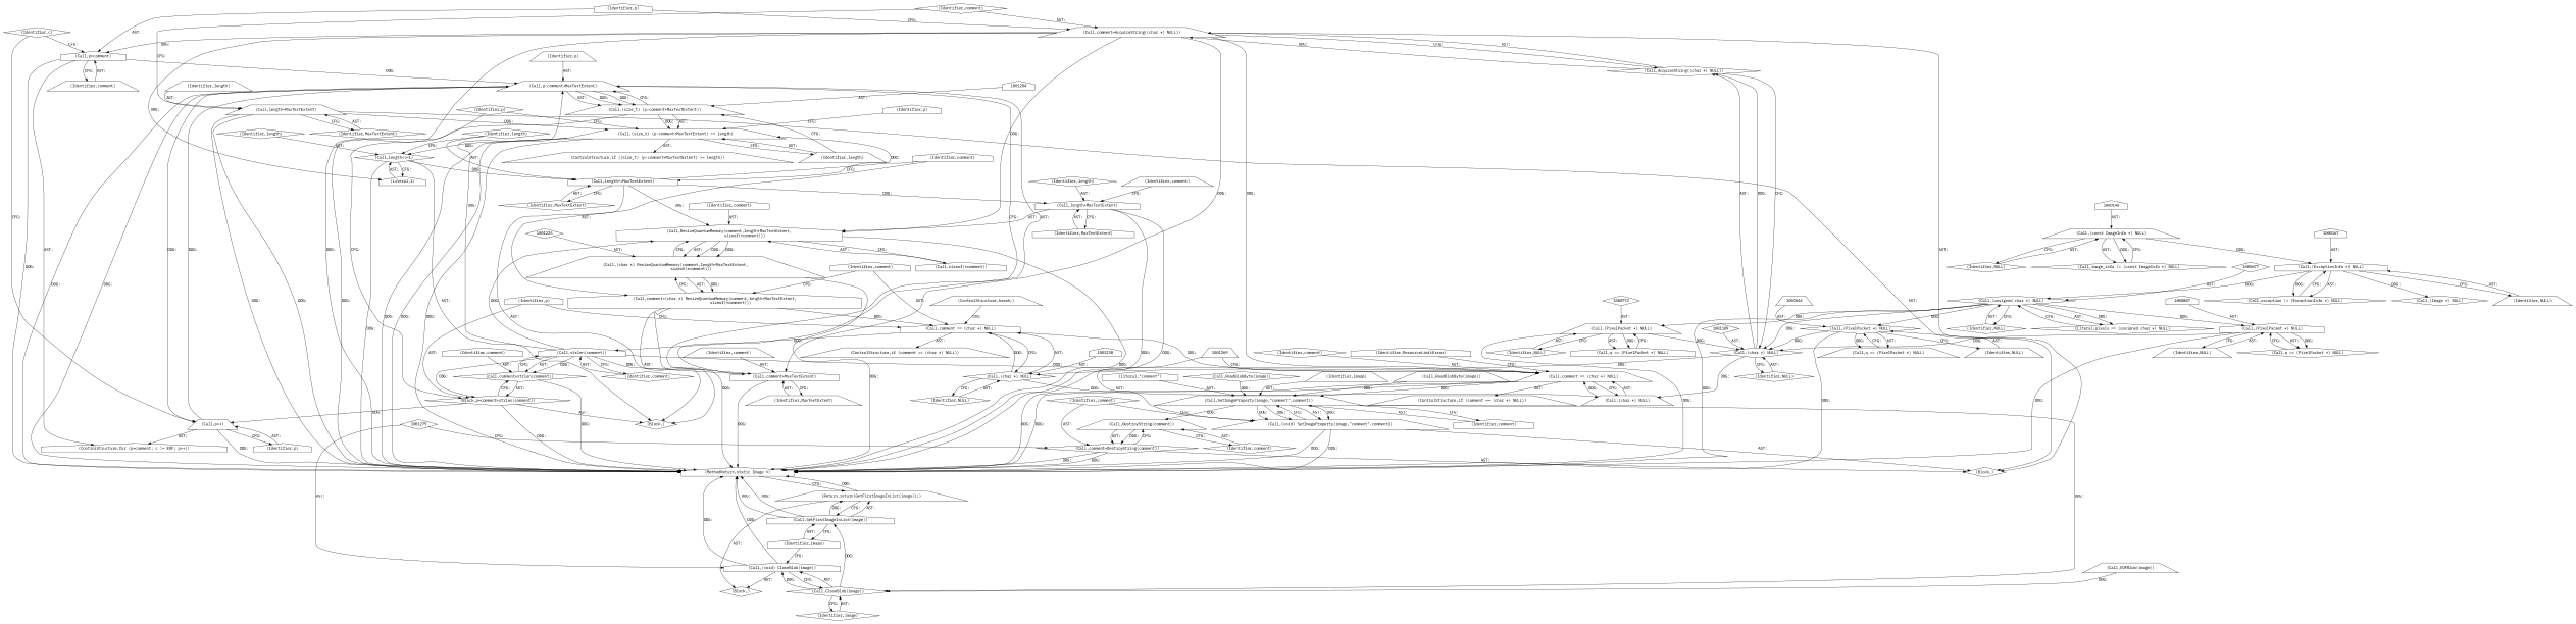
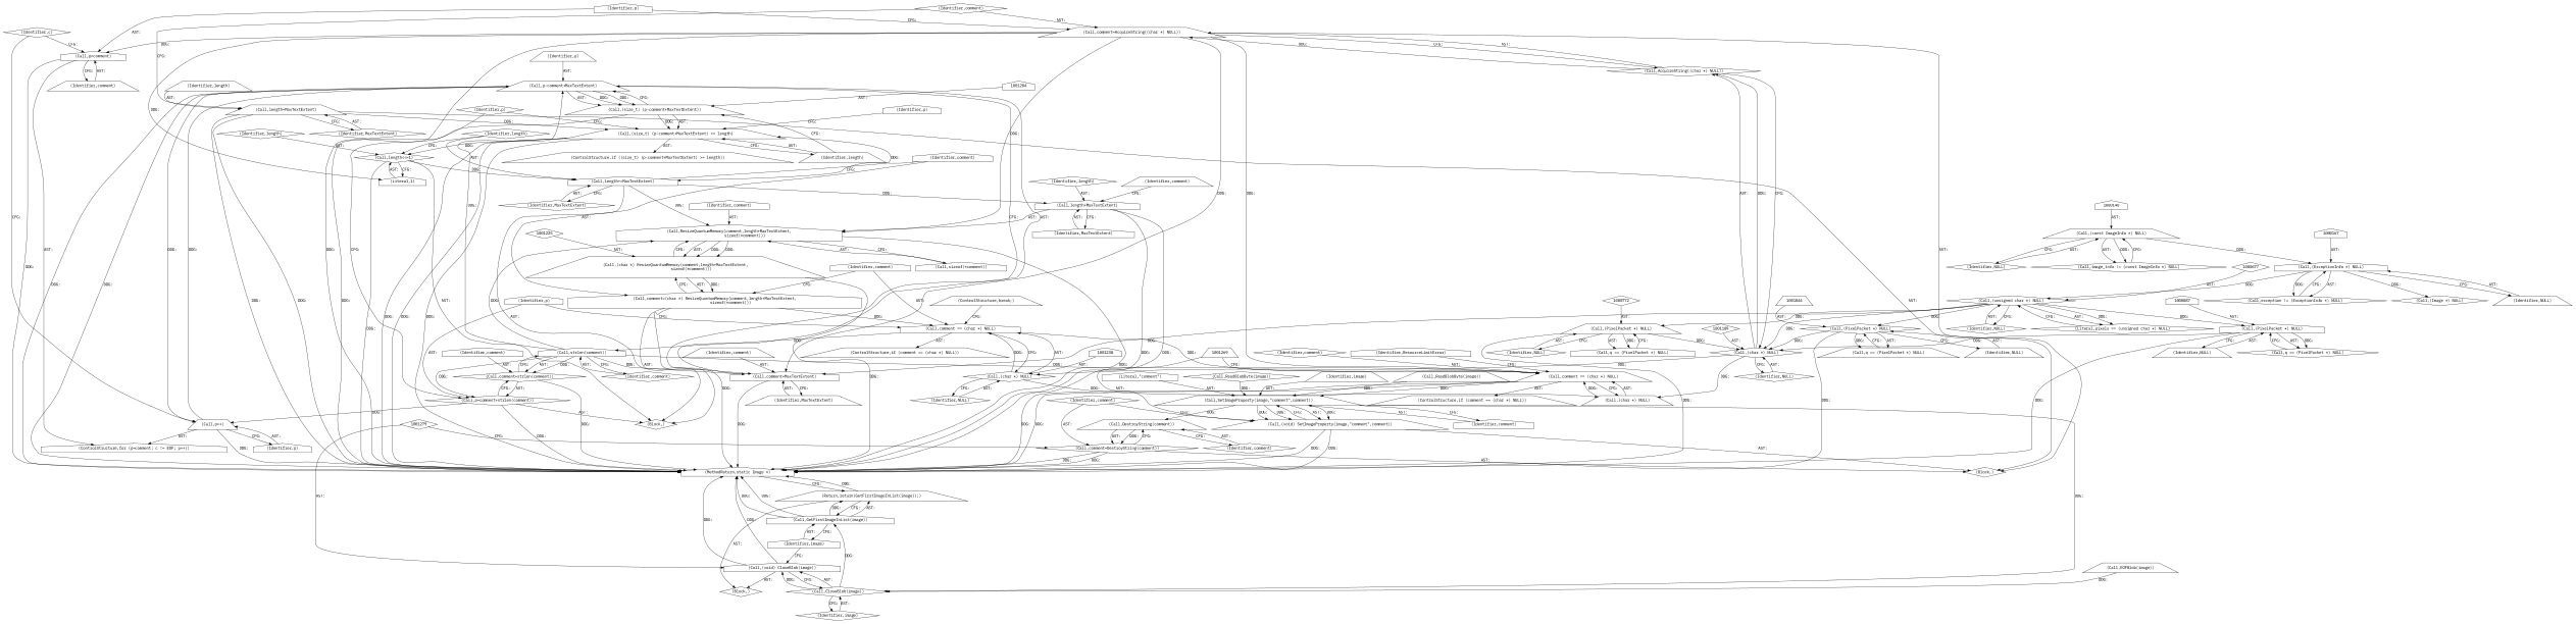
  digraph {
    fontname="IBM Plex Mono"
    node [fontname="IBM Plex Mono" shape=diamond]
    edge [fontname="IBM Plex Mono"]
    n1 [label="(Call,p-comment+MaxTextExtent)" shape=trapezium]
    n2 [label="(Call,p++)" shape=trapezium]
    n3 [label="(Call,(size_t) (p-comment+MaxTextExtent))" shape=trapezium]
    n4 [label="(Call,comment+MaxTextExtent)" shape=house]
    n5 [label="(MethodReturn,static Image *)" shape=house]
    n6 [label="(Identifier,p)" shape=house]
    n7 [label="(ControlStructure,for (p=comment; c != EOF; p++))" shape=house]
    n8 [label="(Call,(size_t) (p-comment+MaxTextExtent) >= length)" shape=trapezium]
    n9 [label="(Identifier,MaxTextExtent)" shape=trapezium]
    n10 [label="(Return,return(GetFirstImageInList(image));)" shape=trapezium]
    n11 [label="(Call,p=comment)" shape=house]
    n12 [label="(Identifier,comment)" shape=trapezium]
    n13 [label="(Call,comment=AcquireString((char *) NULL))" shape=trapezium]
    n14 [label="(Call,AcquireString((char *) NULL))"]
    n15 [label="(Call,ResizeQuantumMemory(comment,length+MaxTextExtent,\n              sizeof(*comment)))" shape=house]
    n16 [label="(Call,comment == (char *) NULL)" shape=trapezium]
    n17 [label="(Block,)"]
    n18 [label="(Literal,1)" shape=house]
    n19 [label="(Call,(char *) NULL)"]
    n20 [label="(Call,(char *) ResizeQuantumMemory(comment,length+MaxTextExtent,\n              sizeof(*comment)))" shape=trapezium]
    n21 [label="(Call,sizeof(*comment))" shape=house]
    n22 [label="(Call,(char *) NULL)" shape=trapezium]
    n23 [label="(Call,SetImageProperty(image,\"comment\",comment))" shape=trapezium]
    n24 [label="(ControlStructure,if (comment == (char *) NULL))" shape=trapezium]
    n25 [label="(Call,(char *) NULL)"]
    n26 [label="(Identifier,NULL)"]
    n27 [label="(Call,comment == (char *) NULL)" shape=house]
    n28 [label="(Identifier,NULL)"]
    n29 [label="(Call,(unsigned char *) NULL)"]
    n30 [label="(Call,(PixelPacket *) NULL)" shape=trapezium]
    n31 [label="(Call,(PixelPacket *) NULL)"]
    n32 [label="(Call,(PixelPacket *) NULL)" shape=house]
    n33 [label="(Literal,pixels == (unsigned char *) NULL)"]
    n34 [label="(Identifier,NULL)"]
    n35 [label="(Call,q == (PixelPacket *) NULL)" shape=house]
    n36 [label="(Identifier,NULL)"]
    n37 [label="(Identifier,NULL)" shape=trapezium]
    n38 [label="(Call,q == (PixelPacket *) NULL)" shape=trapezium]
    n39 [label="(Call,q == (PixelPacket *) NULL)"]
    n40 [label="(Identifier,NULL)" shape=trapezium]
    n41 [label="(Call,(ExceptionInfo *) NULL)" shape=house]
    n42 [label="(Call,(Image *) NULL)"]
    n43 [label="(Identifier,NULL)" shape=trapezium]
    n44 [label="(Call,exception != (ExceptionInfo *) NULL)"]
    n45 [label="(Call,(const ImageInfo *) NULL)" shape=trapezium]
    n46 [label="(Call,image_info != (const ImageInfo *) NULL)"]
    n47 [label="(Identifier,NULL)"]
    n48 [label="(Call,strlen(comment))" shape=house]
-   n49 [label="(Block,p=comment+strlen(comment))"]
+   n49 [label="(Call,p=comment+strlen(comment))"]
    n50 [label="(Call,comment+strlen(comment))"]
    n51 [label="(Identifier,comment)"]
    n52 [label="(Block,)"]
    n53 [label="(ControlStructure,if (comment == (char *) NULL))" shape=trapezium]
    n54 [label="(Call,comment=(char *) ResizeQuantumMemory(comment,length+MaxTextExtent,\n              sizeof(*comment)))" shape=house]
    n55 [label="(Call,length+=MaxTextExtent)" shape=house]
    n56 [label="(Call,length+MaxTextExtent)" shape=house]
    n57 [label="(Identifier,MaxTextExtent)"]
    n58 [label="(Call,length<<=1)"]
    n59 [label="(Identifier,length)" shape=trapezium]
    n60 [label="(ControlStructure,if ((size_t) (p-comment+MaxTextExtent) >= length))" shape=trapezium]
    n61 [label="(Identifier,MaxTextExtent)" shape=house]
    n62 [label="(Call,length=MaxTextExtent)" shape=trapezium]
    n63 [label="(Identifier,MaxTextExtent)"]
    n64 [label="(Call,(void) SetImageProperty(image,\"comment\",comment))" shape=trapezium]
    n65 [label="(Call,DestroyString(comment))" shape=trapezium]
    n66 [label="(Call,CloseBlob(image))"]
    n67 [label="(Identifier,comment)" shape=house]
    n68 [label="(Call,comment=DestroyString(comment))"]
    n69 [label="(Identifier,comment)"]
    n70 [label="(Call,(void) CloseBlob(image))" shape=house]
    n71 [label="(Call,GetFirstImageInList(image))" shape=house]
    n72 [label="(Identifier,image)"]
    n73 [label="(Block,)"]
    n74 [label="(Identifier,image)" shape=house]
    n75 [label="(Call,EOFBlob(image))" shape=trapezium]
    n76 [label="(Identifier,length)"]
    n77 [label="(Identifier,c)"]
    n78 [label="(ControlStructure,break;)" shape=trapezium]
    n79 [label="(Identifier,comment)"]
    n80 [label="(Identifier,length)"]
    n81 [label="(Identifier,image)" shape=trapezium]
    n82 [label="(Identifier,p)" shape=house]
    n83 [label="(Identifier,comment)" shape=house]
    n84 [label="(Identifier,p)" shape=house]
    n85 [label="(Identifier,comment)" shape=house]
    n86 [label="(Identifier,comment)" shape=trapezium]
    n87 [label="(Identifier,p)"]
    n88 [label="(Identifier,length)"]
    n89 [label="(Call,ReadBlobByte(image))" shape=trapezium]
    n90 [label="(Literal,\"comment\")" shape=house]
    n91 [label="(Identifier,comment)" shape=trapezium]
    n92 [label="(Identifier,comment)" shape=house]
    n93 [label="(Identifier,comment)" shape=house]
    n94 [label="(Identifier,p)" shape=trapezium]
    n95 [label="(Identifier,p)" shape=house]
    n96 [label="(Identifier,comment)"]
    n97 [label="(Call,ReadBlobByte(image))"]
    n98 [label="(Identifier,length)" shape=trapezium]
    n99 [label="(Identifier,comment)"]
    n100 [label="(Identifier,ResourceLimitError)" shape=house]
    1001189
    1000677
    1000167 [shape=house]
    1000140 [shape=house]
    1000772
    1001044 [shape=trapezium]
    1000887 [shape=house]
    1001225
    1001204 [shape=house]
    1001238 [shape=house]
    1001269 [shape=trapezium]
    1001279
    n1 -> n2 [label="DDG: "]
    n1 -> n3 [label="AST: "]
    n1 -> n3 [label="DDG: "]
    n1 -> n3 [label="DDG: "]
    n1 -> n4 [label="CFG: "]
    n1 -> n5 [label="DDG: "]
    n1 -> n5 [label="DDG: "]
    n2 -> n1 [label="DDG: "]
    n2 -> n5 [label="DDG: "]
    n2 -> n6 [label="CFG: "]
    n2 -> n7 [label="AST: "]
    n3 -> n1 [label="CFG: "]
    n3 -> n5 [label="DDG: "]
    n3 -> n8 [label="AST: "]
    n3 -> n8 [label="DDG: "]
    n4 -> n1 [label="AST: "]
    n4 -> n5 [label="DDG: "]
    n4 -> n9 [label="CFG: "]
    n5 -> n10 [label="CFG: "]
    n6 -> n2 [label="AST: "]
    n8 -> n5 [label="DDG: "]
    n8 -> n5 [label="DDG: "]
    n8 -> n5 [label="DDG: "]
    n8 -> n58 [label="DDG: "]
    n8 -> n59 [label="CFG: "]
    n8 -> n60 [label="AST: "]
    n9 -> n4 [label="AST: "]
    n10 -> n5 [label="DDG: "]
    n10 -> n71 [label="CFG: "]
    n10 -> n73 [label="AST: "]
-   n11 -> n1 [label="DDG: "]
    n11 -> n5 [label="DDG: "]
    n11 -> n7 [label="AST: "]
    n11 -> n12 [label="CFG: "]
    n12 -> n11 [label="AST: "]
    n13 -> n4 [label="DDG: "]
    n13 -> n5 [label="DDG: "]
    n13 -> n11 [label="DDG: "]
    n13 -> n14 [label="CFG: "]
    n13 -> n15 [label="DDG: "]
    n13 -> n16 [label="DDG: "]
    n13 -> n17 [label="AST: "]
    n13 -> n18 [label="DDG: "]
    n14 -> n13 [label="AST: "]
    n14 -> n13 [label="DDG: "]
    n14 -> n19 [label="CFG: "]
    n15 -> n5 [label="DDG: "]
    n15 -> n20 [label="AST: "]
    n15 -> n20 [label="DDG: "]
    n15 -> n20 [label="DDG: "]
    n15 -> n21 [label="CFG: "]
    n16 -> n5 [label="DDG: "]
    n16 -> n5 [label="DDG: "]
    n16 -> n22 [label="CFG: "]
    n16 -> n23 [label="DDG: "]
    n16 -> n24 [label="AST: "]
    n18 -> n58 [label="AST: "]
    n19 -> n14 [label="AST: "]
    n19 -> n14 [label="DDG: "]
    n19 -> n22 [label="DDG: "]
    n19 -> n25 [label="DDG: "]
    n19 -> n26 [label="CFG: "]
    n20 -> n5 [label="DDG: "]
    n20 -> n15 [label="CFG: "]
    n20 -> n54 [label="AST: "]
    n20 -> n54 [label="DDG: "]
    n21 -> n15 [label="AST: "]
    n22 -> n16 [label="AST: "]
    n22 -> n16 [label="DDG: "]
    n23 -> n64 [label="AST: "]
    n23 -> n64 [label="DDG: "]
    n23 -> n64 [label="DDG: "]
    n23 -> n64 [label="DDG: "]
    n23 -> n65 [label="DDG: "]
    n23 -> n66 [label="DDG: "]
    n23 -> n67 [label="CFG: "]
    n25 -> n22 [label="DDG: "]
    n25 -> n27 [label="AST: "]
    n25 -> n27 [label="DDG: "]
    n25 -> n28 [label="CFG: "]
    n26 -> n19 [label="AST: "]
    n27 -> n16 [label="DDG: "]
    n27 -> n25 [label="CFG: "]
    n27 -> n48 [label="DDG: "]
    n27 -> n53 [label="AST: "]
    n28 -> n25 [label="AST: "]
-   n29 -> n5 [label="DDG: "]
+   n29 -> n4 [label="DDG: "]
    n29 -> n19 [label="DDG: "]
    n29 -> n30 [label="DDG: "]
    n29 -> n31 [label="DDG: "]
    n29 -> n32 [label="DDG: "]
    n29 -> n33 [label="AST: "]
    n29 -> n33 [label="DDG: "]
    n29 -> n34 [label="CFG: "]
    n30 -> n5 [label="DDG: "]
    n30 -> n19 [label="DDG: "]
    n30 -> n35 [label="AST: "]
    n30 -> n35 [label="DDG: "]
    n30 -> n36 [label="CFG: "]
    n31 -> n5 [label="DDG: "]
    n31 -> n19 [label="DDG: "]
    n31 -> n37 [label="CFG: "]
    n31 -> n38 [label="AST: "]
    n31 -> n38 [label="DDG: "]
    n32 -> n5 [label="DDG: "]
    n32 -> n19 [label="DDG: "]
    n32 -> n39 [label="AST: "]
    n32 -> n39 [label="DDG: "]
    n32 -> n40 [label="CFG: "]
    n33 -> n29 [label="CFG: "]
    n34 -> n29 [label="AST: "]
    n35 -> n30 [label="CFG: "]
    n36 -> n30 [label="AST: "]
    n37 -> n31 [label="AST: "]
    n38 -> n31 [label="CFG: "]
    n39 -> n32 [label="CFG: "]
    n40 -> n32 [label="AST: "]
    n41 -> n29 [label="DDG: "]
    n41 -> n42 [label="DDG: "]
    n41 -> n43 [label="CFG: "]
    n41 -> n44 [label="AST: "]
    n41 -> n44 [label="DDG: "]
    n43 -> n41 [label="AST: "]
    n44 -> n41 [label="CFG: "]
    n45 -> n41 [label="DDG: "]
    n45 -> n46 [label="AST: "]
    n45 -> n46 [label="DDG: "]
    n45 -> n47 [label="CFG: "]
    n46 -> n45 [label="CFG: "]
    n47 -> n45 [label="AST: "]
    n48 -> n1 [label="DDG: "]
    n48 -> n4 [label="DDG: "]
    n48 -> n15 [label="DDG: "]
    n48 -> n16 [label="DDG: "]
    n48 -> n49 [label="DDG: "]
    n48 -> n50 [label="AST: "]
    n48 -> n50 [label="DDG: "]
    n48 -> n51 [label="CFG: "]
    n49 -> n2 [label="DDG: "]
    n49 -> n5 [label="DDG: "]
    n49 -> n50 [label="CFG: "]
    n49 -> n52 [label="AST: "]
    n50 -> n5 [label="DDG: "]
    n50 -> n48 [label="CFG: "]
    n50 -> n49 [label="AST: "]
    n51 -> n48 [label="AST: "]
    n54 -> n5 [label="DDG: "]
    n54 -> n20 [label="CFG: "]
    n54 -> n27 [label="DDG: "]
    n54 -> n52 [label="AST: "]
    n55 -> n8 [label="DDG: "]
    n55 -> n15 [label="DDG: "]
    n55 -> n52 [label="AST: "]
    n55 -> n56 [label="DDG: "]
    n55 -> n57 [label="CFG: "]
    n56 -> n5 [label="DDG: "]
    n56 -> n5 [label="DDG: "]
    n56 -> n15 [label="AST: "]
    n56 -> n61 [label="CFG: "]
    n57 -> n55 [label="AST: "]
    n58 -> n5 [label="DDG: "]
    n58 -> n18 [label="CFG: "]
    n58 -> n52 [label="AST: "]
    n58 -> n55 [label="DDG: "]
    n59 -> n3 [label="CFG: "]
    n59 -> n8 [label="AST: "]
    n61 -> n56 [label="AST: "]
    n62 -> n5 [label="DDG: "]
    n62 -> n5 [label="DDG: "]
    n62 -> n8 [label="DDG: "]
    n62 -> n17 [label="AST: "]
    n62 -> n63 [label="CFG: "]
    n63 -> n62 [label="AST: "]
    n64 -> n5 [label="DDG: "]
    n64 -> n5 [label="DDG: "]
    n64 -> n17 [label="AST: "]
    n64 -> n23 [label="CFG: "]
    n65 -> n68 [label="AST: "]
    n65 -> n68 [label="DDG: "]
    n65 -> n69 [label="CFG: "]
    n66 -> n70 [label="AST: "]
    n66 -> n70 [label="DDG: "]
    n66 -> n71 [label="DDG: "]
    n66 -> n72 [label="CFG: "]
    n67 -> n23 [label="AST: "]
    n68 -> n5 [label="DDG: "]
    n68 -> n5 [label="DDG: "]
    n68 -> n17 [label="AST: "]
    n68 -> n65 [label="CFG: "]
    n69 -> n65 [label="AST: "]
    n70 -> n5 [label="DDG: "]
    n70 -> n5 [label="DDG: "]
    n70 -> n66 [label="CFG: "]
    n70 -> n73 [label="AST: "]
    n71 -> n5 [label="DDG: "]
    n71 -> n5 [label="DDG: "]
    n71 -> n10 [label="AST: "]
    n71 -> n10 [label="DDG: "]
    n71 -> n74 [label="CFG: "]
    n72 -> n66 [label="AST: "]
    n74 -> n70 [label="CFG: "]
    n74 -> n71 [label="AST: "]
    n75 -> n66 [label="DDG: "]
    n76 -> n56 [label="AST: "]
    n77 -> n2 [label="CFG: "]
    n77 -> n11 [label="CFG: "]
    n78 -> n27 [label="CFG: "]
    n79 -> n64 [label="CFG: "]
    n79 -> n68 [label="AST: "]
    n80 -> n58 [label="AST: "]
    n81 -> n23 [label="AST: "]
    n82 -> n11 [label="AST: "]
    n82 -> n13 [label="CFG: "]
    n83 -> n15 [label="AST: "]
    n84 -> n8 [label="CFG: "]
    n85 -> n27 [label="AST: "]
    n85 -> n54 [label="CFG: "]
    n86 -> n56 [label="CFG: "]
    n87 -> n8 [label="CFG: "]
    n87 -> n49 [label="CFG: "]
    n88 -> n55 [label="AST: "]
    n88 -> n58 [label="CFG: "]
    n89 -> n23 [label="DDG: "]
    n90 -> n23 [label="AST: "]
    n91 -> n4 [label="AST: "]
    n92 -> n50 [label="AST: "]
    n93 -> n54 [label="AST: "]
    n93 -> n55 [label="CFG: "]
    n94 -> n1 [label="AST: "]
    n95 -> n27 [label="CFG: "]
    n95 -> n49 [label="AST: "]
    n96 -> n13 [label="AST: "]
    n96 -> n62 [label="CFG: "]
    n97 -> n23 [label="DDG: "]
    n98 -> n62 [label="AST: "]
    n99 -> n16 [label="AST: "]
    n100 -> n16 [label="CFG: "]
    1001189 -> n19 [label="AST: "]
    1000677 -> n29 [label="AST: "]
    1000167 -> n41 [label="AST: "]
    1000140 -> n45 [label="AST: "]
    1000772 -> n30 [label="AST: "]
    1001044 -> n31 [label="AST: "]
    1000887 -> n32 [label="AST: "]
    1001225 -> n20 [label="AST: "]
    1001204 -> n3 [label="AST: "]
    1001238 -> n25 [label="AST: "]
    1001269 -> n16 [label="CFG: "]
    1001269 -> n64 [label="AST: "]
    1001279 -> n68 [label="CFG: "]
    1001279 -> n70 [label="AST: "]
  }
